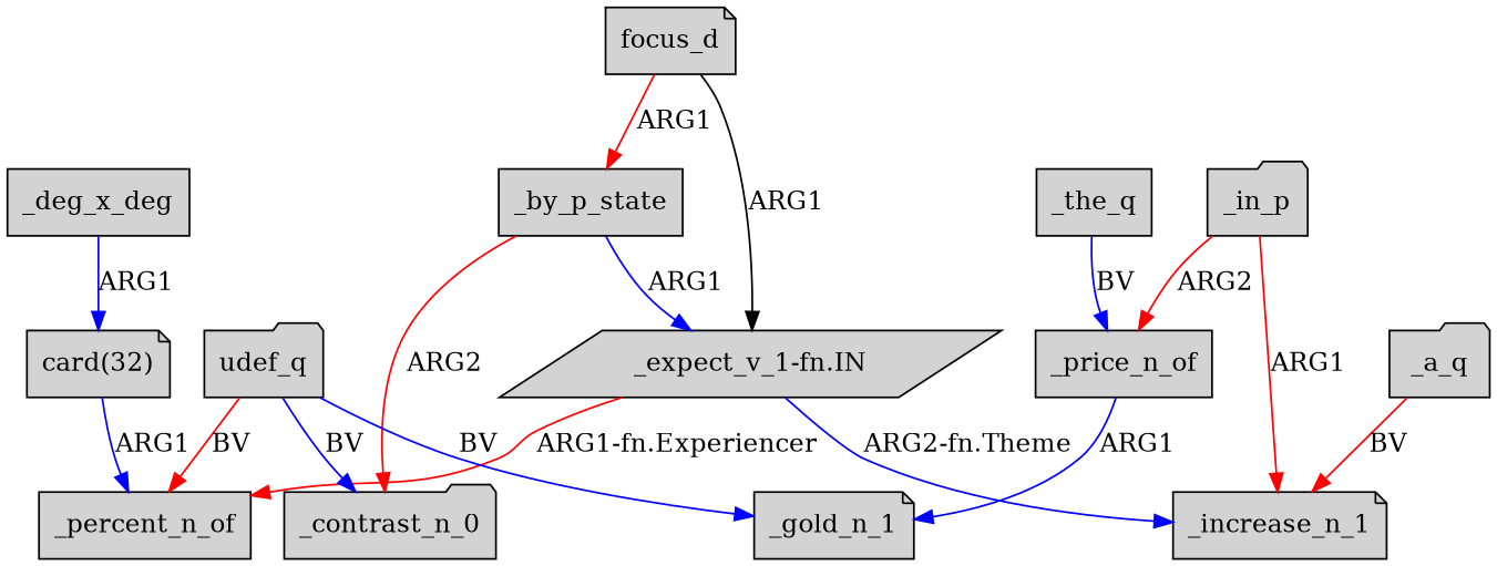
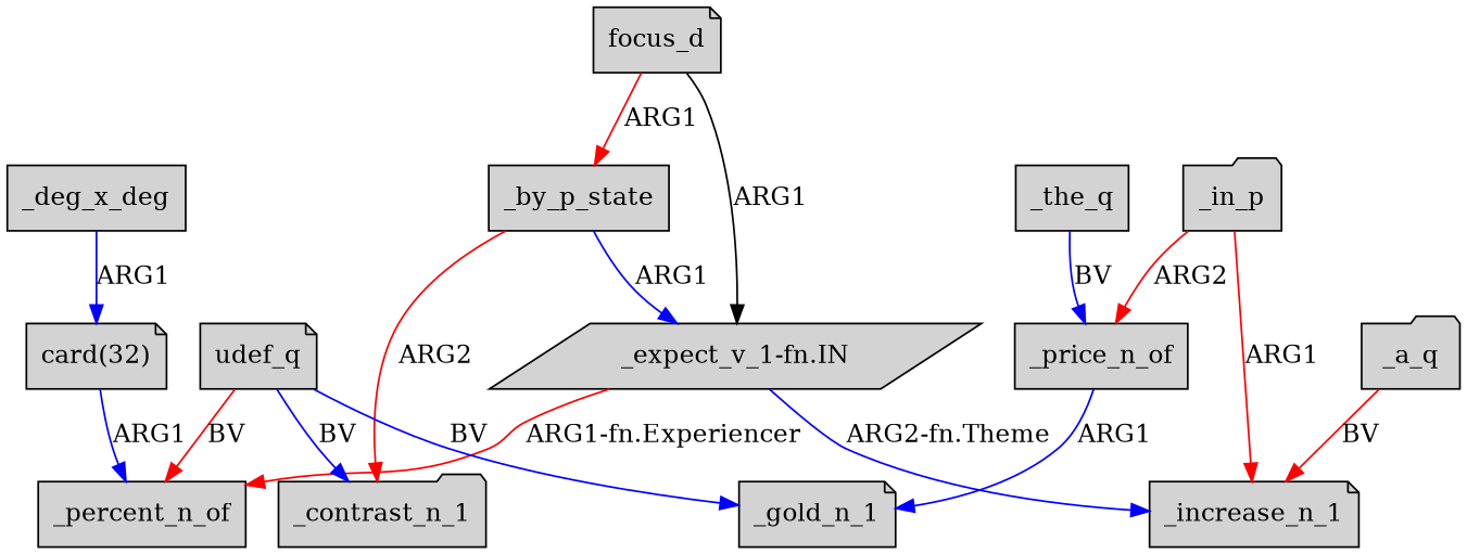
  digraph {
    node [shape=box style=filled]
    edge [color=blue]
    _by_p_state
    focus_d [shape=note]
    "_expect_v_1-fn.IN" [shape=parallelogram]
-   _contrast_n_1 [shape=folder label=_contrast_n_0]
+   _contrast_n_1 [shape=folder]
    _percent_n_of
    _increase_n_1 [shape=note]
    "card(32)" [shape=note]
    _a_q [shape=folder]
-   udef_q [shape=folder]
+   udef_q [shape=note]
    _gold_n_1 [shape=note]
    _price_n_of
    _the_q
    _in_p [shape=folder]
    n14 [label=_deg_x_deg]
    _by_p_state -> "_expect_v_1-fn.IN" [label=ARG1]
    _by_p_state -> _contrast_n_1 [color=red label=ARG2]
    focus_d -> _by_p_state [color=red label=ARG1]
    focus_d -> "_expect_v_1-fn.IN" [color=black label=ARG1]
    "_expect_v_1-fn.IN" -> _percent_n_of [color=red label="ARG1-fn.Experiencer"]
    "_expect_v_1-fn.IN" -> _increase_n_1 [label="ARG2-fn.Theme"]
    "card(32)" -> _percent_n_of [label=ARG1]
    _a_q -> _increase_n_1 [color=red label=BV]
    udef_q -> _contrast_n_1 [label=BV]
    udef_q -> _percent_n_of [color=red label=BV]
    udef_q -> _gold_n_1 [label=BV]
    _price_n_of -> _gold_n_1 [label=ARG1]
    _the_q -> _price_n_of [label=BV]
    _in_p -> _increase_n_1 [color=red label=ARG1]
    _in_p -> _price_n_of [color=red label=ARG2]
    n14 -> "card(32)" [label=ARG1]
  }
